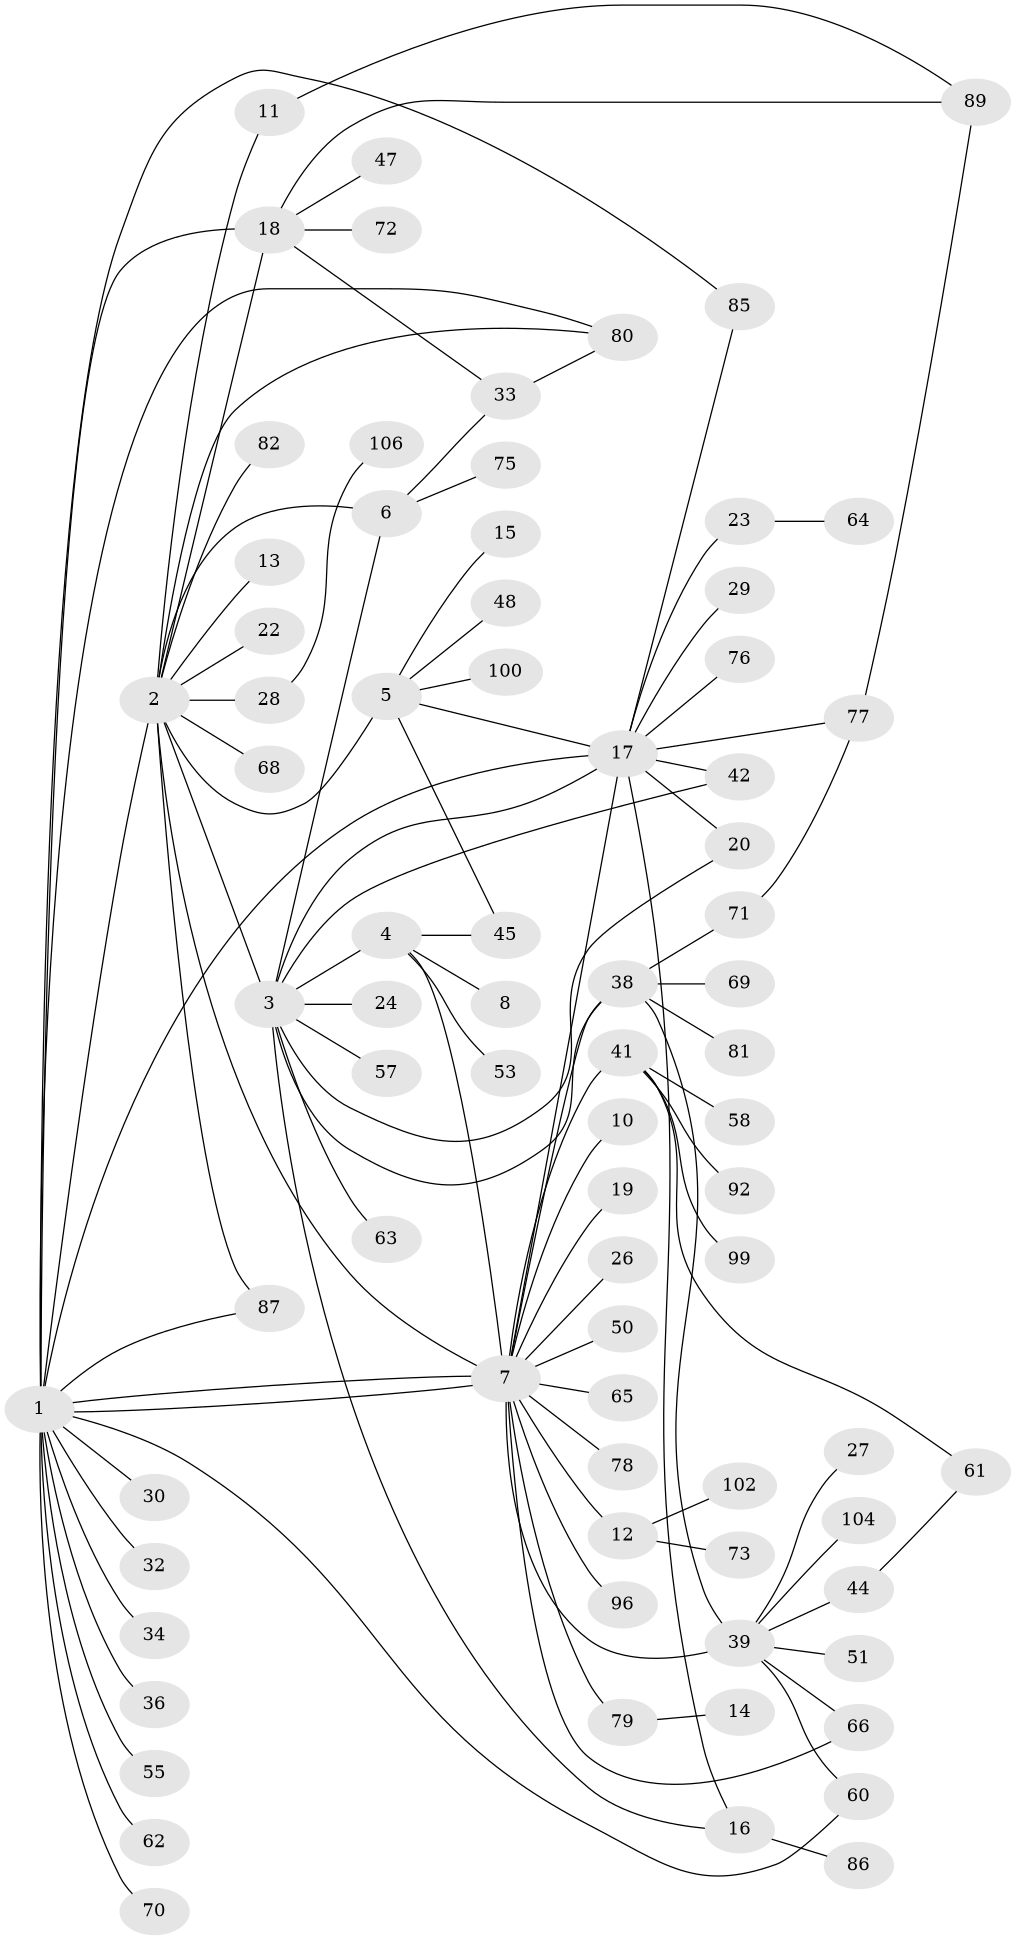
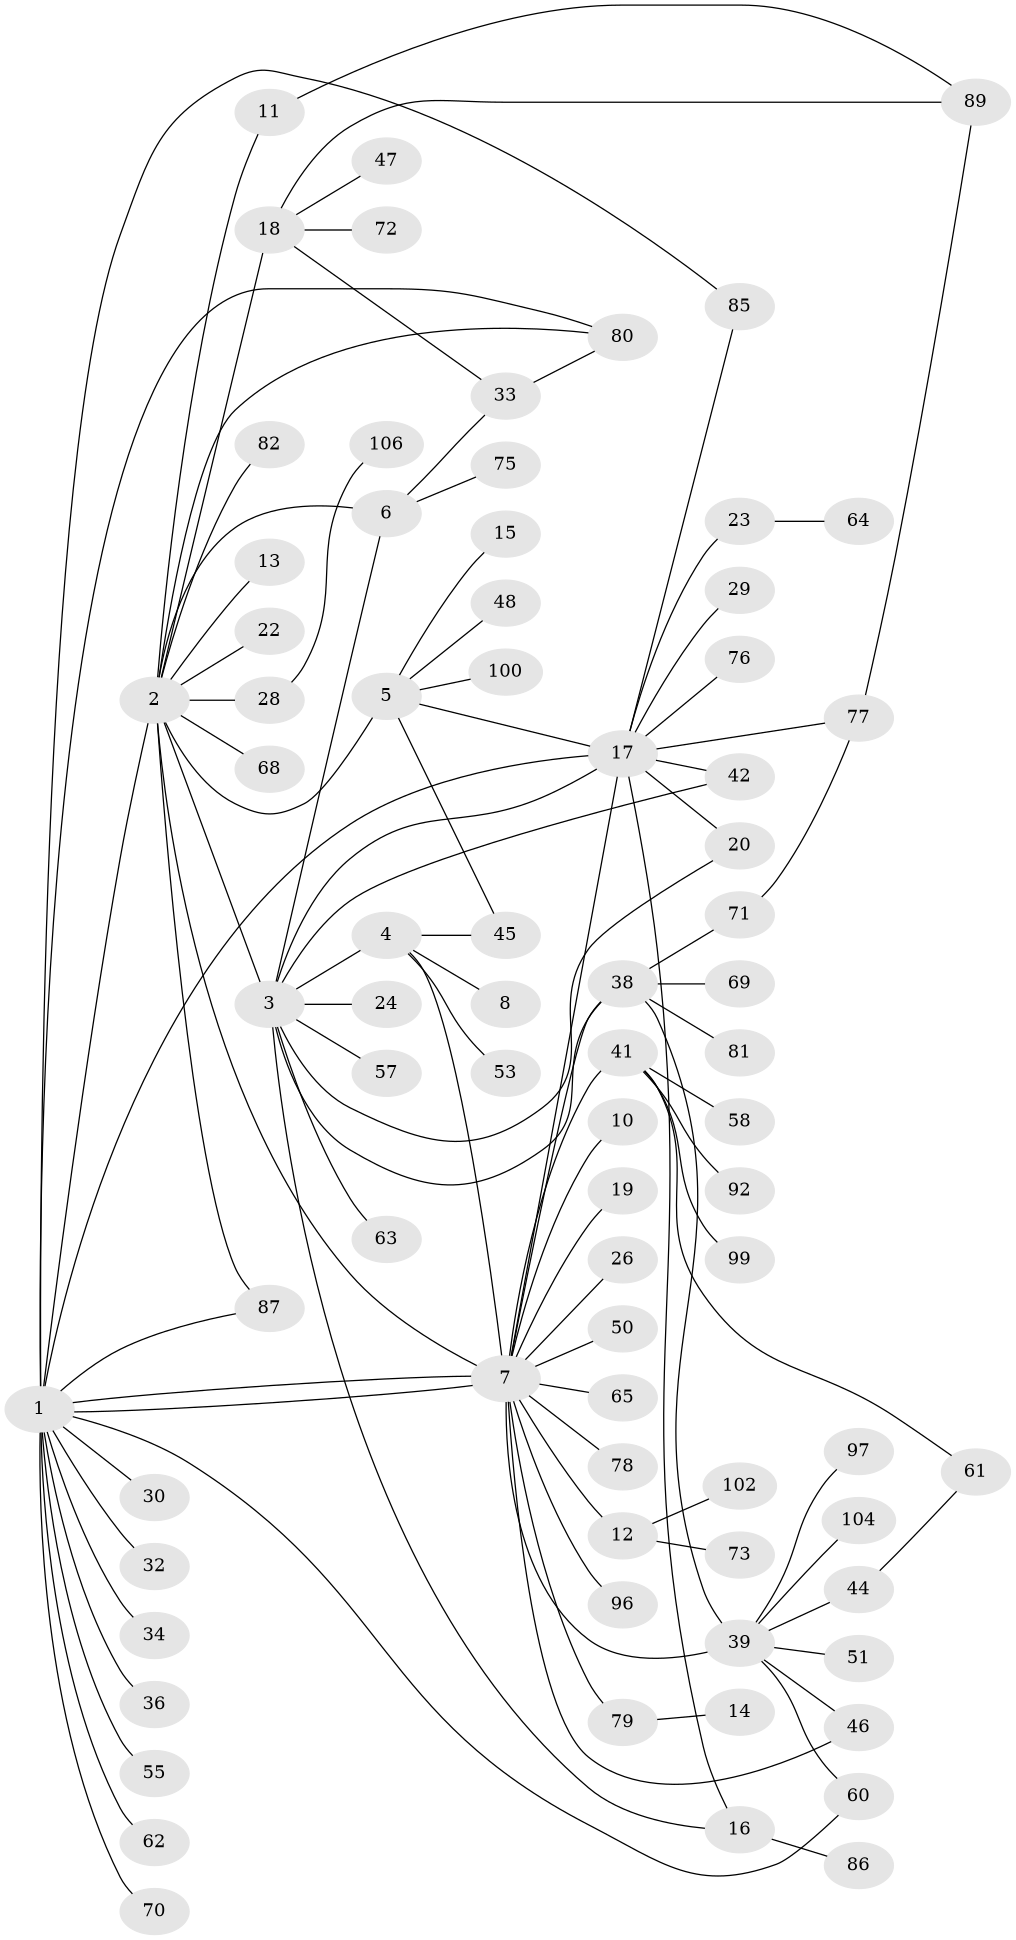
  graph {
    rankdir=LR
    node [color=gray90 style=filled]
    1 [super="+9"]
    2 [super="+27"]
    7 [super="+16"]
    17 [super="+94"]
    18 [super="+21"]
    30 [super="+31"]
    32
    34
    36
    n10 [label=55]
    62
    n12 [label=60]
    70
    80 [super="+98"]
    85
    87
    3 [super="+93"]
    5 [super="+52"]
    6 [super="+101"]
    11 [super="+49"]
    13
    22
    28 [super="+43"]
    68
    82
    38 [super="+59"]
    10 [super="+84"]
    12 [super="+91"]
    19 [super="+35"]
    26
    39 [super="+40"]
    41 [super="+90"]
    50
    65
-   66 [super="+74"]
+   66 [super="+74" label=46]
    78 [super="+103"]
    79 [super="+88"]
    96
    20
    42
    n41 [label=16 super="+83"]
    23
    29
    76
    77
    33
    89 [super="+107"]
    n48 [label=47]
    72
    4 [super="+25"]
    24
    57
    63
    45
    15 [super="+47"]
    48 [super="+60"]
    100
    75
    106
    8
    53
    69 [super="+95"]
    71
    81
    86
    73
    102
    14 [super="+55"]
    44
    51
-   97 [label=27]
+   97
    104
    58
    61 [super="+105"]
    92
    99
    64
    1 -- 2
    1 -- 7
    1 -- 7
    1 -- 17
-   1 -- 18
    1 -- 30
    1 -- 32
    1 -- 34
    1 -- 36
    1 -- n10
    1 -- 62
    1 -- n12
    1 -- 70
    1 -- 80
    1 -- 85
    1 -- 87
    2 -- 7
    2 -- 18
    2 -- 80
    2 -- 87
    2 -- 3
    2 -- 5
    2 -- 6
    2 -- 11
    2 -- 13
    2 -- 22
    2 -- 28 [weight=2]
    2 -- 68
    2 -- 82
    7 -- 17
    7 -- 38
    7 -- 10
    7 -- 12
    7 -- 19
    7 -- 26
    7 -- 39 [weight=2]
    7 -- 41
    7 -- 50
    7 -- 65
    7 -- 66
    7 -- 78
    7 -- 79
    7 -- 96
    17 -- 85
    17 -- 20
    17 -- 42
    17 -- n41
    17 -- 23
    17 -- 29
    17 -- 76
    17 -- 77
    18 -- 33
    18 -- 89
    18 -- n48
    18 -- 72
    3 -- 17
    3 -- 6
    3 -- 38
    3 -- 20
    3 -- 42
    3 -- n41
    3 -- 4
    3 -- 24
    3 -- 57
    3 -- 63
    5 -- 17
    5 -- 45
    5 -- 15
    5 -- 48
    5 -- 100
    6 -- 33
    6 -- 75
    11 -- 89
    28 -- 106
    38 -- 39
    38 -- 69
    38 -- 71
    38 -- 81
    12 -- 73
    12 -- 102
    39 -- n12
    39 -- 66
    39 -- 44
    39 -- 51
    39 -- 97
    39 -- 104
    41 -- 58
    41 -- 61
    41 -- 92
    41 -- 99
    79 -- 14
    n41 -- 86
    23 -- 64
    77 -- 89
    33 -- 80
    4 -- 7
    4 -- 45
    4 -- 8
    4 -- 53
    71 -- 77
    44 -- 61
  }
